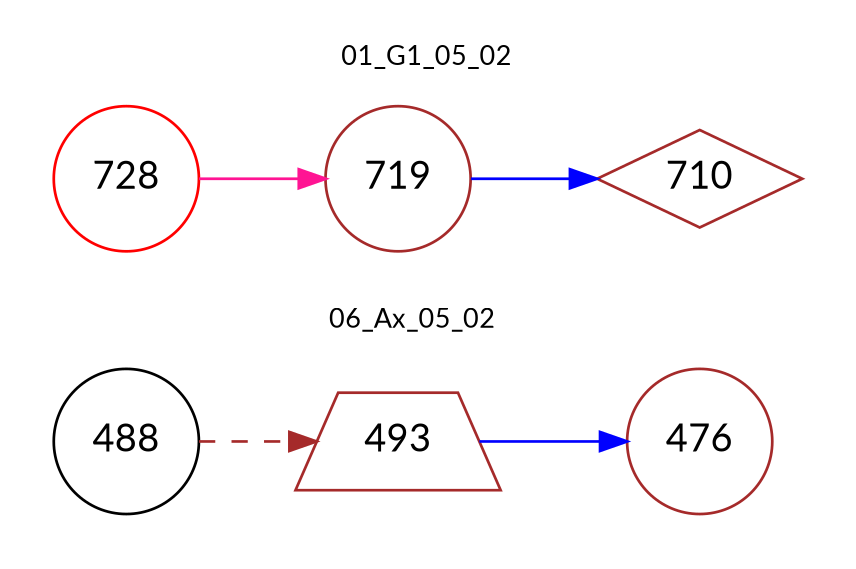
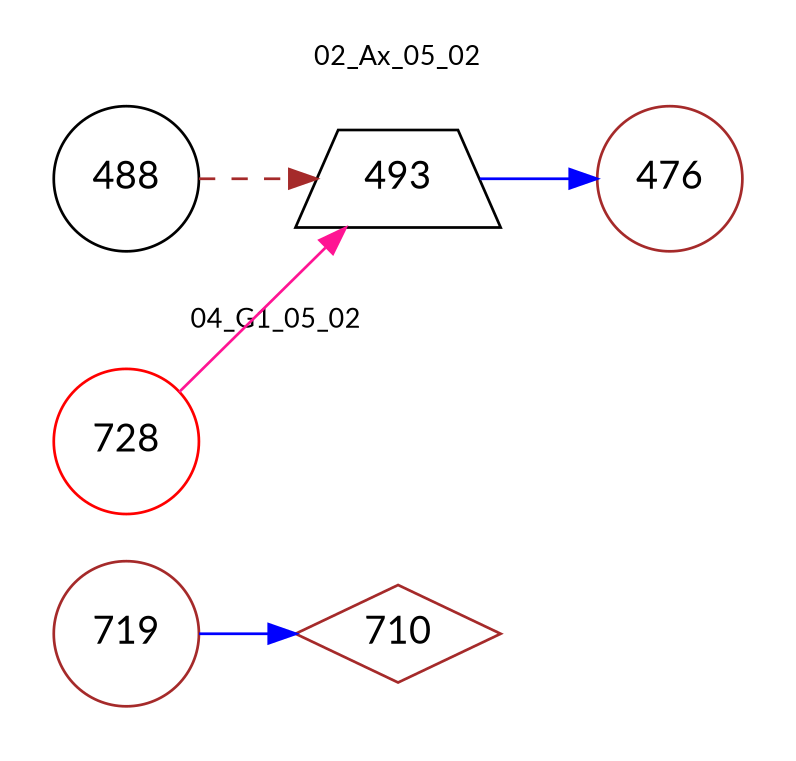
  digraph {
    fontname=Lato
    rankdir=LR
    node [color=brown fontname=Lato shape=circle]
    edge [color=blue fontname=Lato style=solid]
    n1 [color=black label=488]
-   n2 [label=493 shape=trapezium]
+   n2 [color=black label=493 shape=trapezium]
    n3 [label=476]
    n4 [color=red label=728]
    n5 [label=719]
    n6 [label=710 shape=diamond]
    subgraph cluster_1 {
      color=white
      fontsize=10
-     label="06_Ax_05_02"
+     label="02_Ax_05_02"
      n1
      n2
      n3
    }
    subgraph cluster_2 {
      color=white
      fontsize=10
-     label="01_G1_05_02"
+     label="04_G1_05_02"
      n4
      n5
      n6
    }
    n1 -> n2 [color=brown style=dashed]
    n2 -> n3
-   n4 -> n5 [color=deeppink]
+   n4 -> n2 [color=deeppink]
    n5 -> n6
  }
